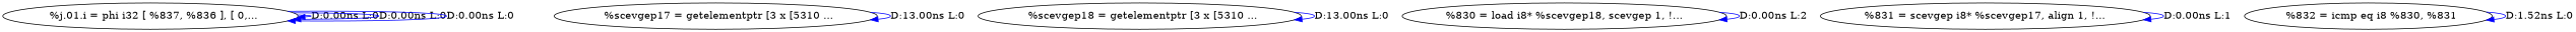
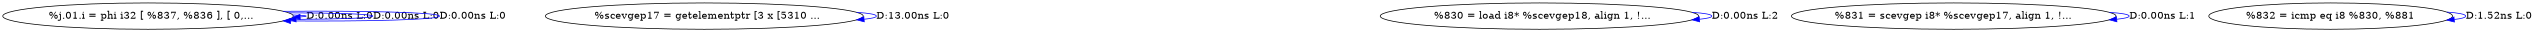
  digraph {
    edge [color=blue]
    n1 [label="  %j.01.i = phi i32 [ %837, %836 ], [ 0,..."]
    n2 [label="  %scevgep17 = getelementptr [3 x [5310 ..."]
-   n3 [label="  %scevgep18 = getelementptr [3 x [5310 ..."]
-   n4 [label="%830 = load i8* %scevgep18, scevgep 1, !..."]
+   n4 [label="  %830 = load i8* %scevgep18, align 1, !..."]
    n5 [label="%831 = scevgep i8* %scevgep17, align 1, !..."]
-   n6 [label="  %832 = icmp eq i8 %830, %831"]
+   n6 [label="%832 = icmp eq i8 %830, %881"]
    n1 -> n1 [label="D:0.00ns L:0"]
    n1 -> n1 [label="D:0.00ns L:0"]
    n1 -> n1 [label="D:0.00ns L:0"]
    n2 -> n2 [label="D:13.00ns L:0"]
-   n3 -> n3 [label="D:13.00ns L:0"]
    n4 -> n4 [label="D:0.00ns L:2"]
    n5 -> n5 [label="D:0.00ns L:1"]
    n6 -> n6 [label="D:1.52ns L:0"]
  }
